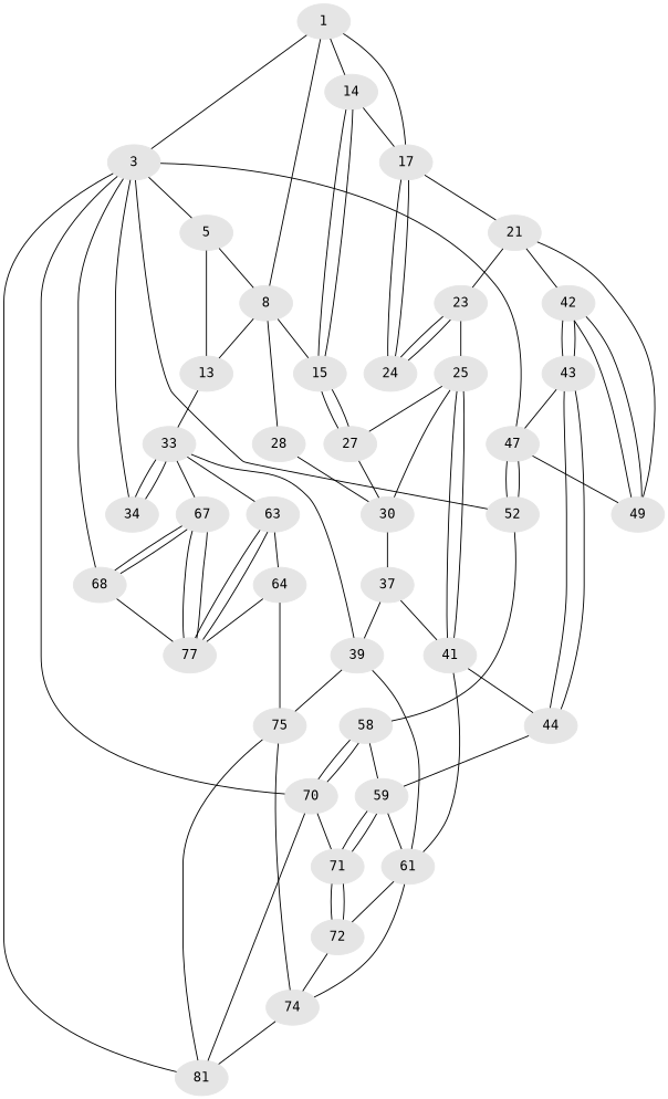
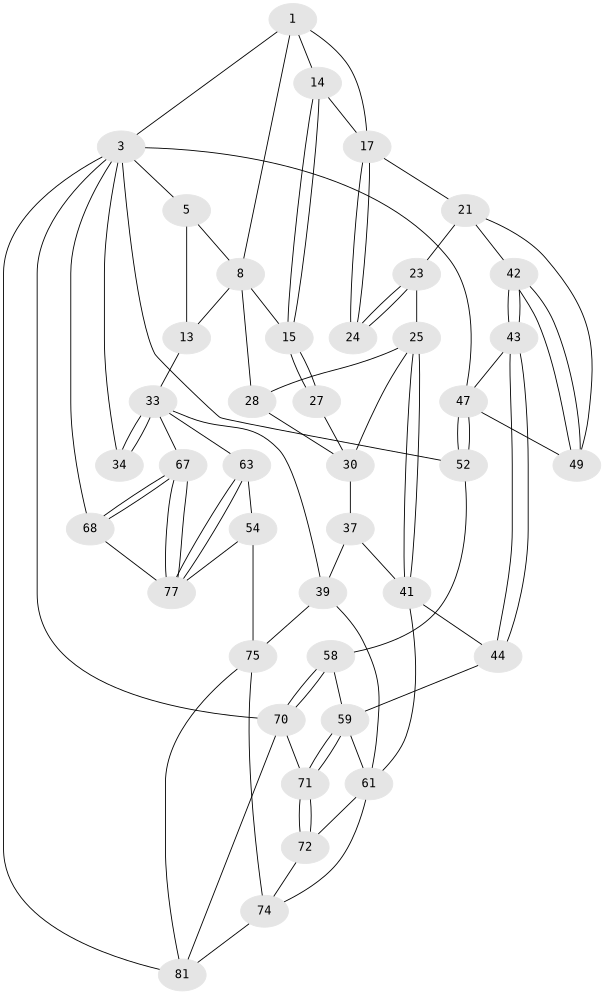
  graph {
    fontname="DejaVu Sans Mono"
    node [color=gray90 fontname="DejaVu Sans Mono" style=filled]
    edge [fontname="DejaVu Sans Mono"]
    1 [super="+7+2"]
    3 [super="+4+19+51"]
    8 [super="+11"]
    14
    17 [super="+18"]
    5 [super="+10+6"]
    34
    47 [super="+48"]
    52 [super="+53"]
    68
    70 [super="+73"]
    81 [super="+82"]
    13 [super="+32"]
    15
    28 [super="+29"]
    21 [super="+22+46"]
    24
    23
    42
    49
    58
    77 [super="+79"]
    71
    33 [super="+55"]
    27
    30 [super="+35+31"]
    39 [super="+40"]
    63
    67
    25 [super="+26"]
    43
    41 [super="+45"]
    37 [super="+38"]
    61 [super="+66+62"]
    44
    n36 [label=75 super="+76"]
-   64 [super="+78"]
+   64 [super="+78" label=54]
    72
    74 [super="+75"]
    59 [super="+60"]
    1 -- 3
    1 -- 8
    1 -- 14
    1 -- 17
    3 -- 5
    3 -- 34
    3 -- 47
    3 -- 52
    3 -- 68
    3 -- 70
    3 -- 81
    8 -- 13
    8 -- 15
    8 -- 28 [weight=2]
    14 -- 17
    14 -- 15
    14 -- 15
    17 -- 21
    17 -- 24 [weight=2]
    17 -- 24
    5 -- 8
    5 -- 13
    47 -- 52 [weight=2]
    47 -- 52
    47 -- 49
    52 -- 58
    68 -- 77
    70 -- 81
    70 -- 71
    13 -- 33
    15 -- 27
    15 -- 27
    28 -- 30
    21 -- 23
    21 -- 42
    21 -- 49
    23 -- 24
    23 -- 24
    23 -- 25
    42 -- 49
    42 -- 49
    42 -- 43
    42 -- 43
    58 -- 70
    58 -- 70
    58 -- 59
    71 -- 72
    71 -- 72
    33 -- 34 [weight=2]
    33 -- 34
    33 -- 39
    33 -- 63
    33 -- 67
    27 -- 30
    30 -- 37 [weight=2]
    39 -- 61
    39 -- n36
    63 -- 77
    63 -- 77
    63 -- 64
    67 -- 68
    67 -- 68
    67 -- 77
    67 -- 77
-   25 -- 27
+   25 -- 28
    25 -- 30
    25 -- 41
    25 -- 41
    43 -- 47
    43 -- 44
    43 -- 44
    41 -- 61
    41 -- 44
    37 -- 39
    37 -- 41
    61 -- 72
    61 -- 74
    44 -- 59
    n36 -- 81
    n36 -- 74
    64 -- 77
    64 -- n36 [weight=2]
    72 -- 74
    74 -- 81
    59 -- 71
    59 -- 71
    59 -- 61
  }
